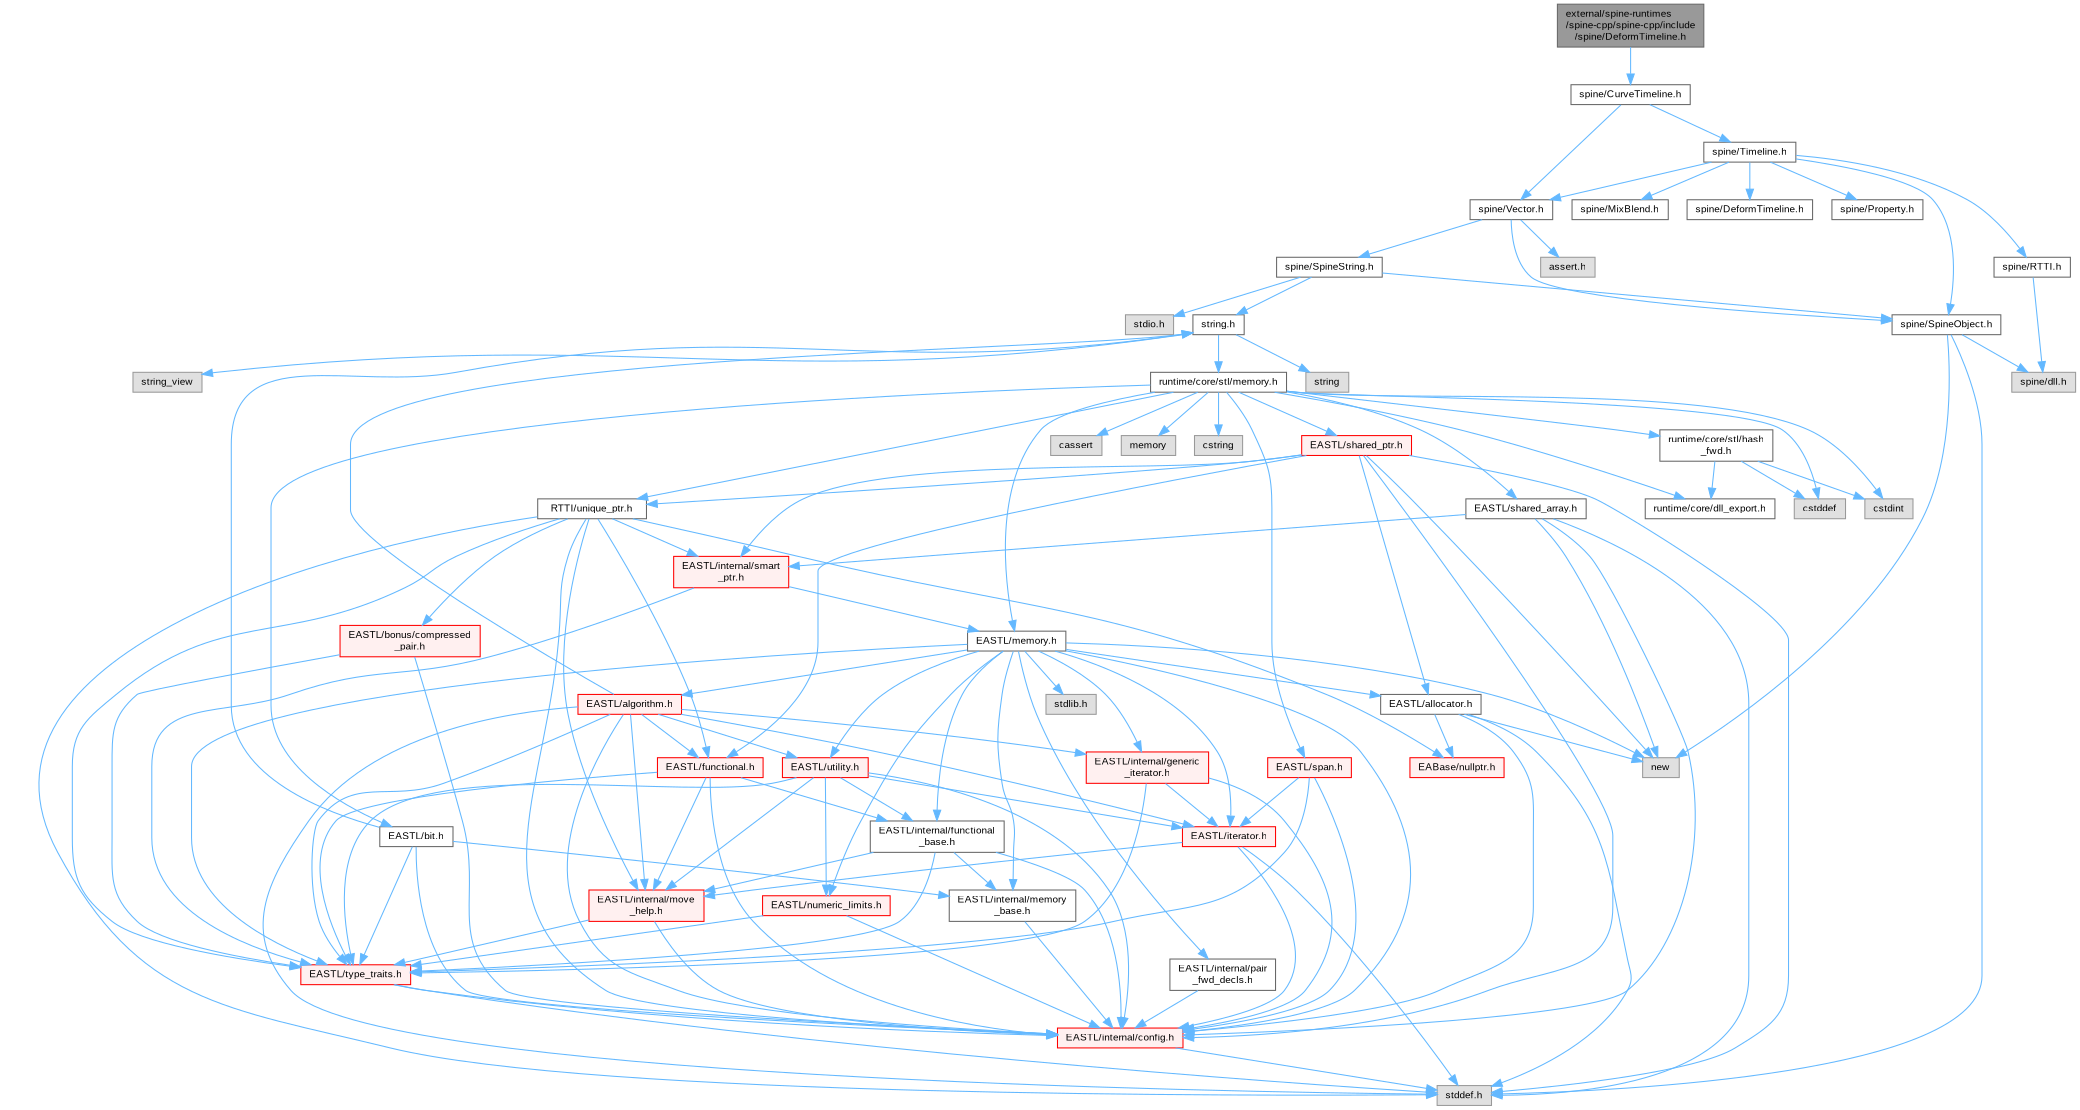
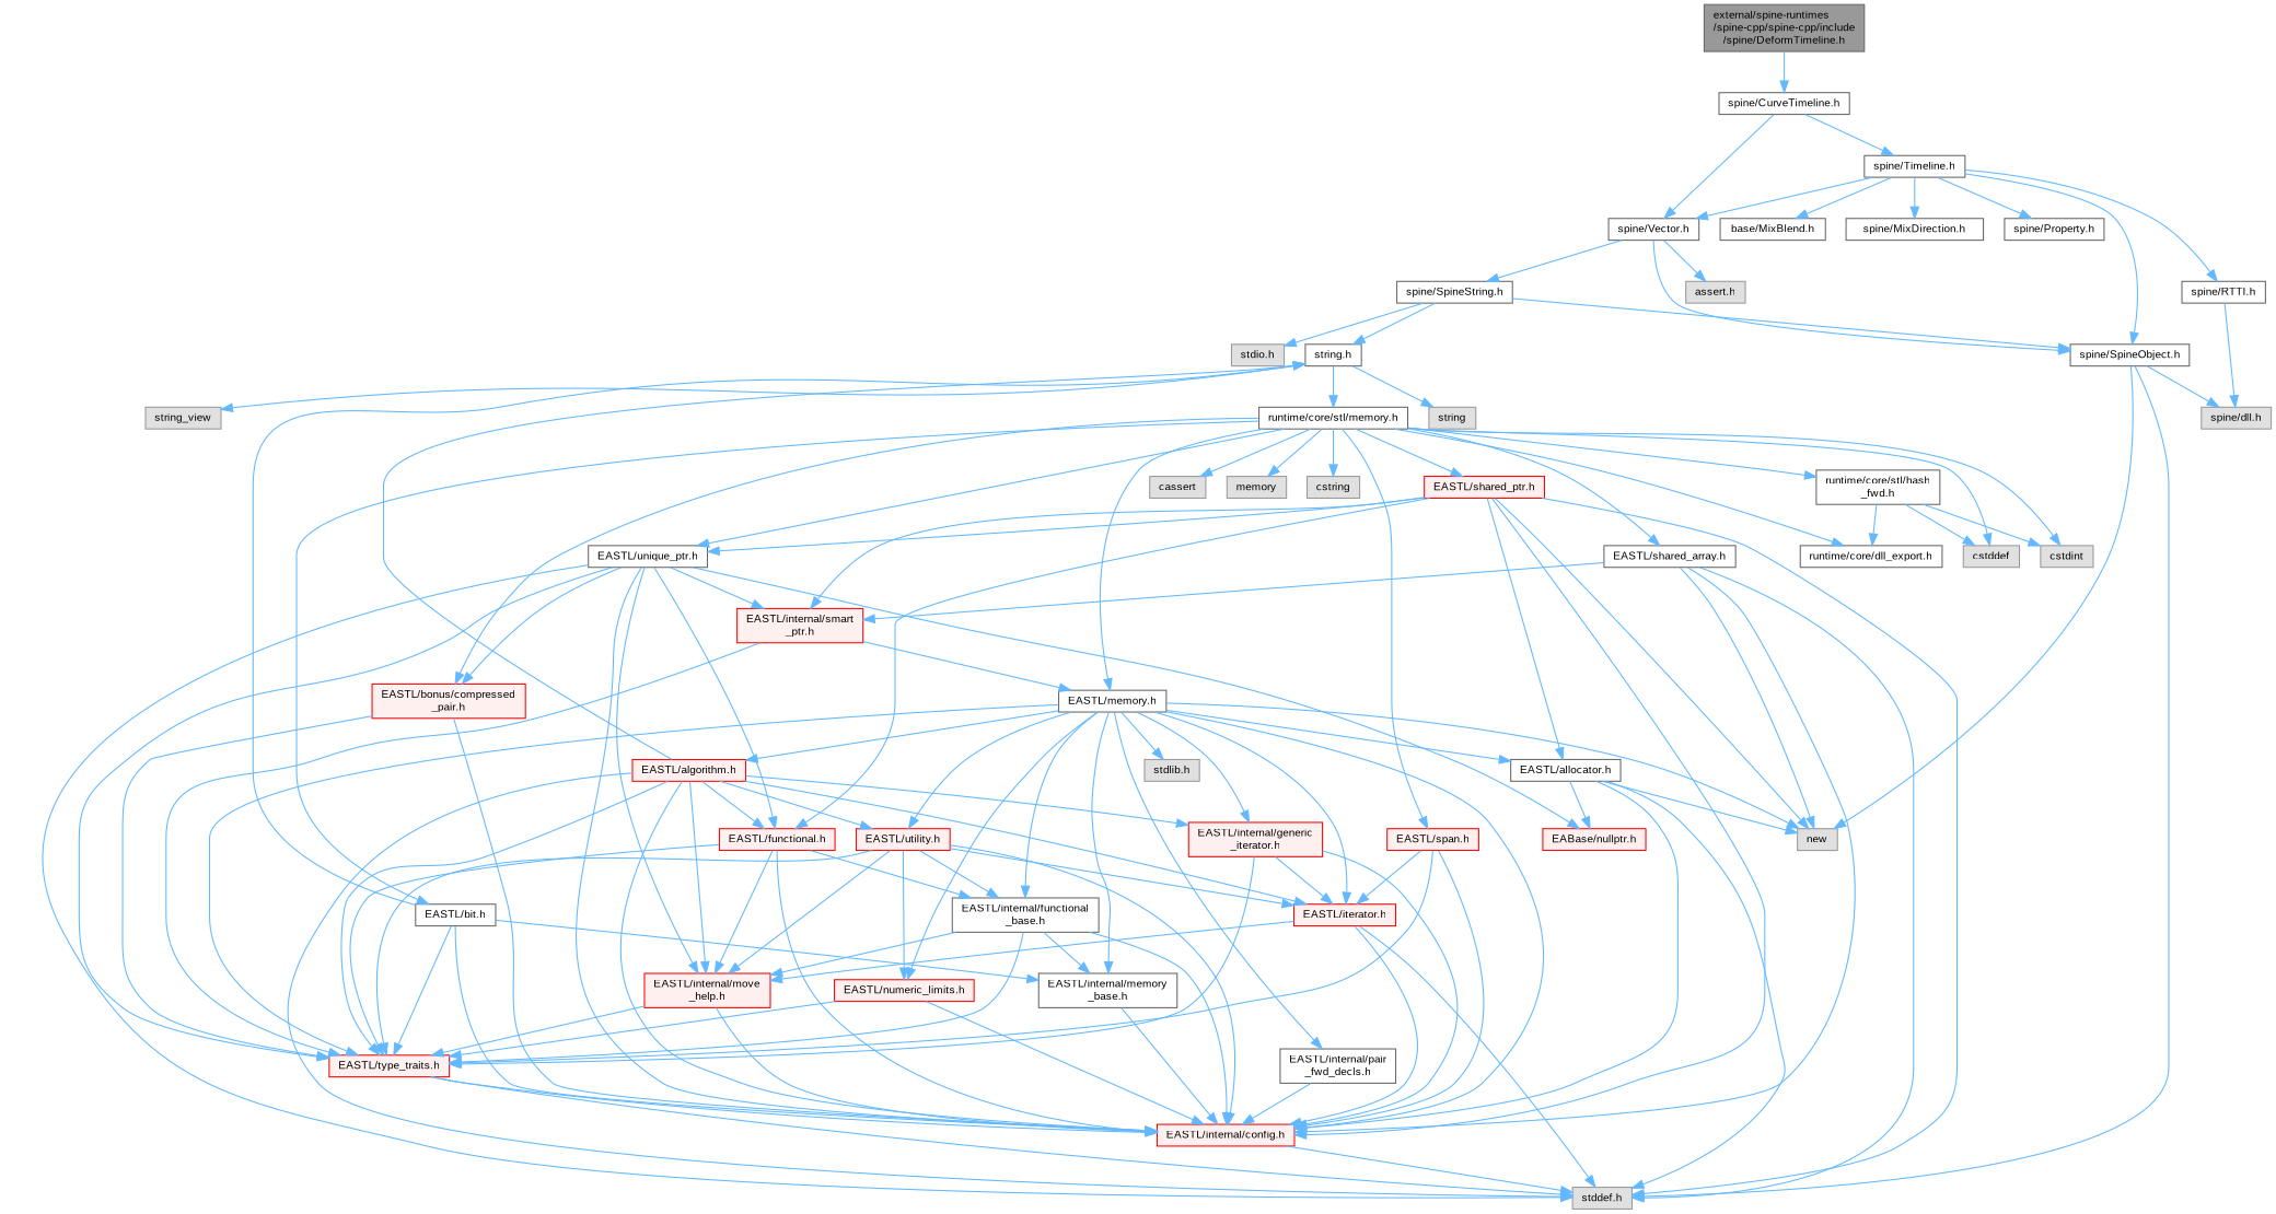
  digraph {
    fontname="Liberation Sans"
    node [color=grey40 fillcolor=white fontname="Liberation Sans" fontsize=10 shape=box style=filled]
    edge [color=steelblue1 fontname="Liberation Sans" fontsize=10 labelfontname=Helvetica labelfontsize=10 style=solid]
    n1 [color=gray40 fillcolor=grey60 fontcolor=black height=0.2 label="external/spine-runtimes\l/spine-cpp/spine-cpp/include\l/spine/DeformTimeline.h" width=0.4]
    n2 [height=0.2 label="spine/CurveTimeline.h" width=0.4]
    n3 [height=0.2 label="spine/Timeline.h" width=0.4]
    n4 [height=0.2 label="spine/Vector.h" width=0.4]
    n5 [height=0.2 label="spine/RTTI.h" width=0.4]
    n6 [height=0.2 label="spine/SpineObject.h" width=0.4]
-   n7 [height=0.2 label="spine/MixBlend.h" width=0.4]
-   n8 [height=0.2 label="spine/DeformTimeline.h" width=0.4]
+   n7 [height=0.2 label="base/MixBlend.h" width=0.4]
+   n8 [height=0.2 label="spine/MixDirection.h" width=0.4]
    n9 [height=0.2 label="spine/Property.h" width=0.4]
    n10 [height=0.2 label="spine/SpineString.h" width=0.4]
    n11 [color=grey60 fillcolor="#E0E0E0" height=0.2 label="assert.h" width=0.4]
    n12 [color=grey60 fillcolor="#E0E0E0" height=0.2 label="spine/dll.h" width=0.4]
    n13 [color=grey60 fillcolor="#E0E0E0" height=0.2 label=new width=0.4]
    n14 [color=grey60 fillcolor="#E0E0E0" height=0.2 label="stddef.h" width=0.4]
    n15 [height=0.2 label="string.h" width=0.4]
    n16 [color=grey60 fillcolor="#E0E0E0" height=0.2 label="stdio.h" width=0.4]
    n17 [color=grey60 fillcolor="#E0E0E0" height=0.2 label=string width=0.4]
    n18 [color=grey60 fillcolor="#E0E0E0" height=0.2 label=string_view width=0.4]
    n19 [height=0.2 label="runtime/core/stl/memory.h" width=0.4]
    n20 [color=grey60 fillcolor="#E0E0E0" height=0.2 label=cstddef width=0.4]
    n21 [color=grey60 fillcolor="#E0E0E0" height=0.2 label=cstdint width=0.4]
    n22 [color=grey60 fillcolor="#E0E0E0" height=0.2 label=cassert width=0.4]
    n23 [color=grey60 fillcolor="#E0E0E0" height=0.2 label=memory width=0.4]
    n24 [color=grey60 fillcolor="#E0E0E0" height=0.2 label=cstring width=0.4]
    n25 [height=0.2 label="EASTL/bit.h" width=0.4]
    n26 [height=0.2 label="EASTL/memory.h" width=0.4]
    n27 [height=0.2 label="EASTL/shared_array.h" width=0.4]
-   n28 [height=0.2 label="RTTI/unique_ptr.h" width=0.4]
+   n28 [height=0.2 label="EASTL/unique_ptr.h" width=0.4]
    n29 [color=red fillcolor="#FFF0F0" height=0.2 label="EASTL/bonus/compressed\l_pair.h" width=0.4]
    n30 [color=red fillcolor="#FFF0F0" height=0.2 label="EASTL/shared_ptr.h" width=0.4]
    n31 [color=red fillcolor="#FFF0F0" height=0.2 label="EASTL/span.h" width=0.4]
    n32 [height=0.2 label="runtime/core/dll_export.h" width=0.4]
    n33 [height=0.2 label="runtime/core/stl/hash\l_fwd.h" width=0.4]
    n34 [color=red fillcolor="#FFF0F0" height=0.2 label="EASTL/internal/config.h" width=0.4]
    n35 [height=0.2 label="EASTL/internal/memory\l_base.h" width=0.4]
    n36 [color=red fillcolor="#FFF0F0" height=0.2 label="EASTL/type_traits.h" width=0.4]
    n37 [color=red fillcolor="#FFF0F0" height=0.2 label="EASTL/internal/generic\l_iterator.h" width=0.4]
    n38 [color=red fillcolor="#FFF0F0" height=0.2 label="EASTL/iterator.h" width=0.4]
    n39 [height=0.2 label="EASTL/internal/pair\l_fwd_decls.h" width=0.4]
    n40 [height=0.2 label="EASTL/internal/functional\l_base.h" width=0.4]
    n41 [color=red fillcolor="#FFF0F0" height=0.2 label="EASTL/algorithm.h" width=0.4]
    n42 [color=red fillcolor="#FFF0F0" height=0.2 label="EASTL/utility.h" width=0.4]
    n43 [color=red fillcolor="#FFF0F0" height=0.2 label="EASTL/numeric_limits.h" width=0.4]
    n44 [height=0.2 label="EASTL/allocator.h" width=0.4]
    n45 [color=grey60 fillcolor="#E0E0E0" height=0.2 label="stdlib.h" width=0.4]
    n46 [color=red fillcolor="#FFF0F0" height=0.2 label="EASTL/internal/smart\l_ptr.h" width=0.4]
    n47 [color=red fillcolor="#FFF0F0" height=0.2 label="EASTL/internal/move\l_help.h" width=0.4]
    n48 [color=red fillcolor="#FFF0F0" height=0.2 label="EASTL/functional.h" width=0.4]
    n49 [color=red fillcolor="#FFF0F0" height=0.2 label="EABase/nullptr.h" width=0.4]
    n1 -> n2
    n2 -> n3
    n2 -> n4
    n3 -> n4
    n3 -> n5
    n3 -> n6
    n3 -> n7
    n3 -> n8
    n3 -> n9
    n4 -> n6
    n4 -> n10
    n4 -> n11
    n5 -> n12
    n6 -> n12
    n6 -> n13
    n6 -> n14
    n10 -> n6
    n10 -> n15
    n10 -> n16
    n15 -> n17
    n15 -> n18
    n15 -> n19
    n19 -> n20
    n19 -> n21
    n19 -> n22
    n19 -> n23
    n19 -> n24
    n19 -> n25
    n19 -> n26
    n19 -> n27
    n19 -> n28
+   n19 -> n29
    n19 -> n30
    n19 -> n31
    n19 -> n32
    n19 -> n33
    n25 -> n15
    n25 -> n34
    n25 -> n35
    n25 -> n36
    n26 -> n13
    n26 -> n34
    n26 -> n35
    n26 -> n36
    n26 -> n37
    n26 -> n38
    n26 -> n39
    n26 -> n40
    n26 -> n41
    n26 -> n42
    n26 -> n43
    n26 -> n44
    n26 -> n45
    n27 -> n13
    n27 -> n14
    n27 -> n34
    n27 -> n46
    n28 -> n14
    n28 -> n29
    n28 -> n34
    n28 -> n36
    n28 -> n46
    n28 -> n47
    n28 -> n48
    n28 -> n49
    n29 -> n34
    n29 -> n36
    n30 -> n13
    n30 -> n14
    n30 -> n28
    n30 -> n34
    n30 -> n44
    n30 -> n46
    n30 -> n48
    n31 -> n34
    n31 -> n36
    n31 -> n38
    n33 -> n20
    n33 -> n21
    n33 -> n32
    n34 -> n14
    n35 -> n34
    n36 -> n14
    n36 -> n34
    n37 -> n34
    n37 -> n36
    n37 -> n38
    n38 -> n14
    n38 -> n34
    n38 -> n47
    n39 -> n34
    n40 -> n34
    n40 -> n35
    n40 -> n36
    n40 -> n47
    n41 -> n14
    n41 -> n15
    n41 -> n34
    n41 -> n36
    n41 -> n37
    n41 -> n38
    n41 -> n42
    n41 -> n47
    n41 -> n48
    n42 -> n34
    n42 -> n36
    n42 -> n38
    n42 -> n40
    n42 -> n43
    n42 -> n47
    n43 -> n34
    n43 -> n36
    n44 -> n13
    n44 -> n14
    n44 -> n34
    n44 -> n49
    n46 -> n26
    n46 -> n36
    n47 -> n34
    n47 -> n36
    n48 -> n34
    n48 -> n36
    n48 -> n40
    n48 -> n47
  }
